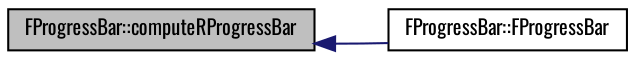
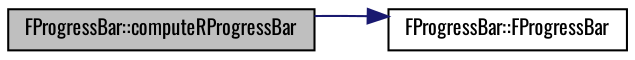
  digraph {
    rankdir=LR
    fontname=Oswald
    node [color=black fontname=Oswald fontsize=10 shape=record style=filled]
    n1 [fillcolor=grey75 fontcolor=black height=0.2 label="FProgressBar::computeRProgressBar" width=0.4]
    n2 [fillcolor=white height=0.2 label="FProgressBar::FProgressBar" width=0.4]
-   n1 -> n2 [color=midnightblue dir=back fontname=Oswald fontsize=10 labelfontname=Helvetica labelfontsize=10 style=solid]
+   n2 -> n1 [color=midnightblue dir=back fontname=Oswald fontsize=10 labelfontname=Helvetica labelfontsize=10 style=solid]
  }
